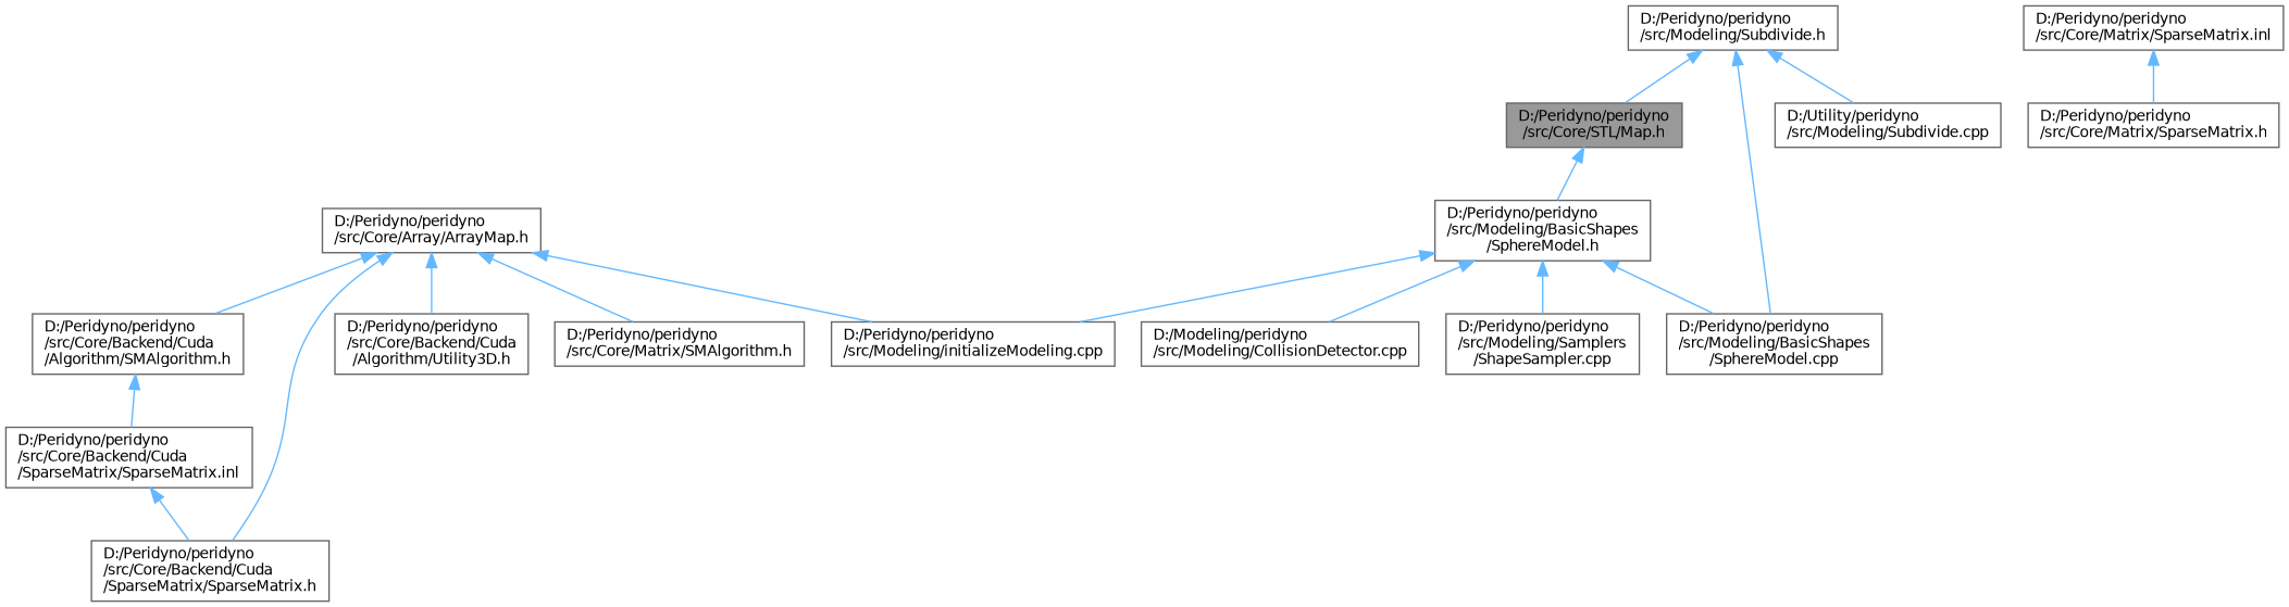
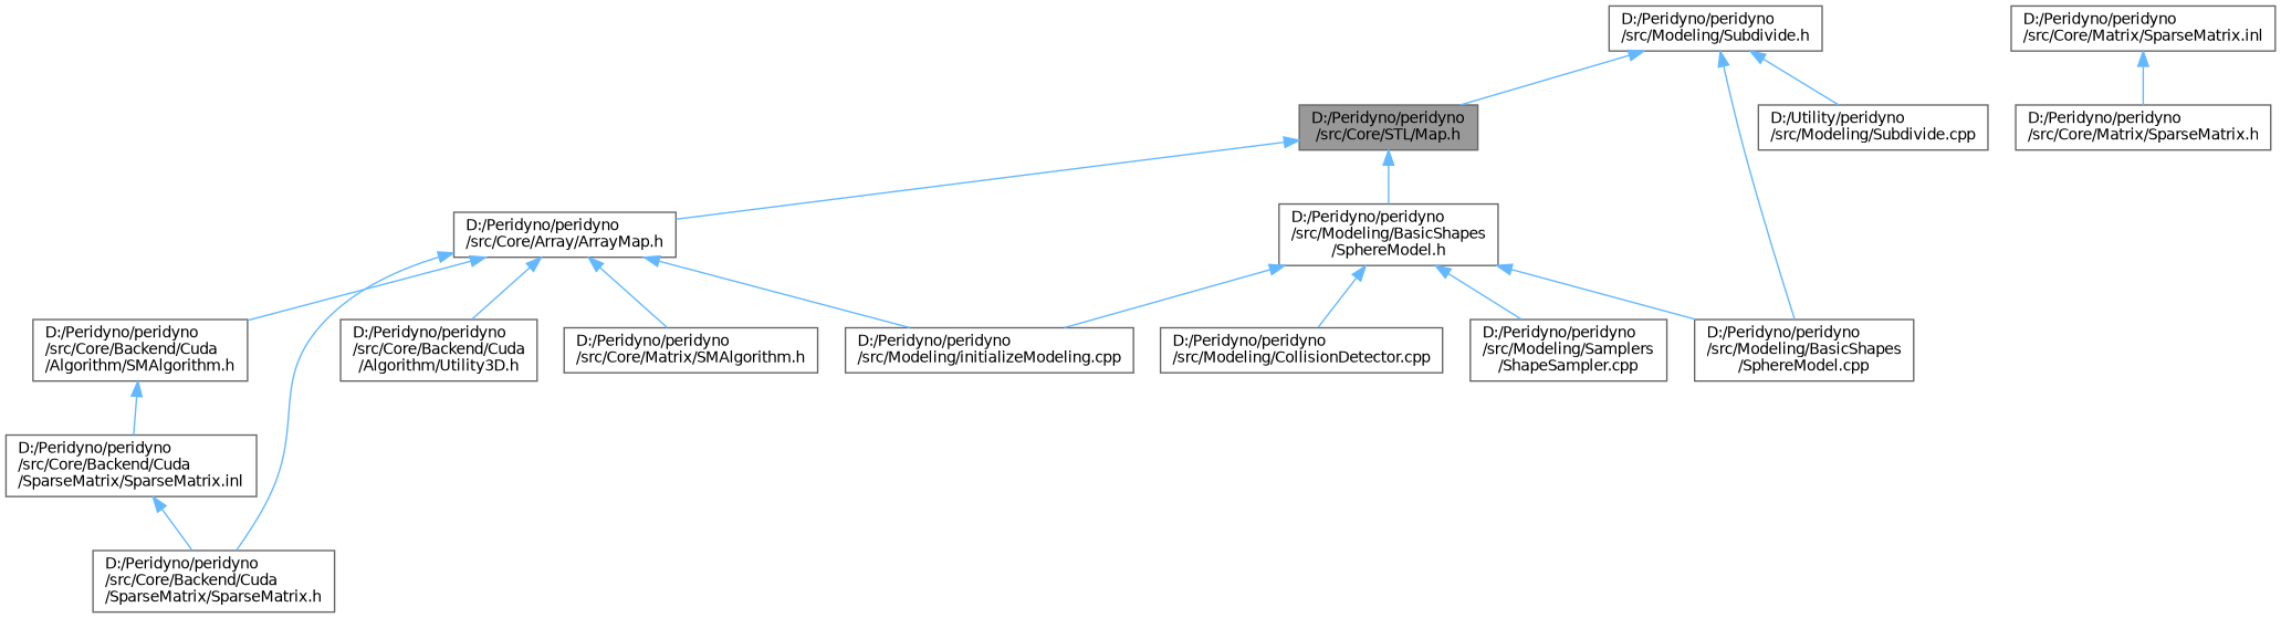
  digraph {
    node [color=grey40 fillcolor=white fontname=Helvetica fontsize=10 shape=box style=filled]
    edge [color=steelblue1 dir=back fontname=Helvetica fontsize=10 labelfontname=Helvetica labelfontsize=10 style=solid]
    n1 [color=gray40 fillcolor=grey60 fontcolor=black height=0.2 label="D:/Peridyno/peridyno\l/src/Core/STL/Map.h" width=0.4]
    n2 [height=0.2 label="D:/Peridyno/peridyno\l/src/Core/Array/ArrayMap.h" width=0.4]
    n3 [height=0.2 label="D:/Peridyno/peridyno\l/src/Modeling/BasicShapes\l/SphereModel.h" width=0.4]
    n4 [height=0.2 label="D:/Peridyno/peridyno\l/src/Core/Backend/Cuda\l/Algorithm/SMAlgorithm.h" width=0.4]
    n5 [height=0.2 label="D:/Peridyno/peridyno\l/src/Core/Backend/Cuda\l/SparseMatrix/SparseMatrix.h" width=0.4]
    n6 [height=0.2 label="D:/Peridyno/peridyno\l/src/Core/Backend/Cuda\l/Algorithm/Utility3D.h" width=0.4]
    n7 [height=0.2 label="D:/Peridyno/peridyno\l/src/Core/Matrix/SMAlgorithm.h" width=0.4]
    n8 [height=0.2 label="D:/Peridyno/peridyno\l/src/Modeling/initializeModeling.cpp" width=0.4]
    n9 [height=0.2 label="D:/Peridyno/peridyno\l/src/Modeling/BasicShapes\l/SphereModel.cpp" width=0.4]
-   n10 [height=0.2 label="D:/Modeling/peridyno\l/src/Modeling/CollisionDetector.cpp" width=0.4]
+   n10 [height=0.2 label="D:/Peridyno/peridyno\l/src/Modeling/CollisionDetector.cpp" width=0.4]
    n11 [height=0.2 label="D:/Peridyno/peridyno\l/src/Modeling/Samplers\l/ShapeSampler.cpp" width=0.4]
    n12 [height=0.2 label="D:/Peridyno/peridyno\l/src/Modeling/Subdivide.h" width=0.4]
    n13 [height=0.2 label="D:/Utility/peridyno\l/src/Modeling/Subdivide.cpp" width=0.4]
    n14 [height=0.2 label="D:/Peridyno/peridyno\l/src/Core/Backend/Cuda\l/SparseMatrix/SparseMatrix.inl" width=0.4]
    n15 [height=0.2 label="D:/Peridyno/peridyno\l/src/Core/Matrix/SparseMatrix.h" width=0.4]
    n16 [height=0.2 label="D:/Peridyno/peridyno\l/src/Core/Matrix/SparseMatrix.inl" width=0.4]
+   n1 -> n2
    n1 -> n3
    n2 -> n4
    n2 -> n5
    n2 -> n6
    n2 -> n7
    n2 -> n8
    n3 -> n8
    n3 -> n9
    n3 -> n10
    n3 -> n11
    n4 -> n14
    n12 -> n1
    n12 -> n9
    n12 -> n13
    n14 -> n5
    n16 -> n15
  }
